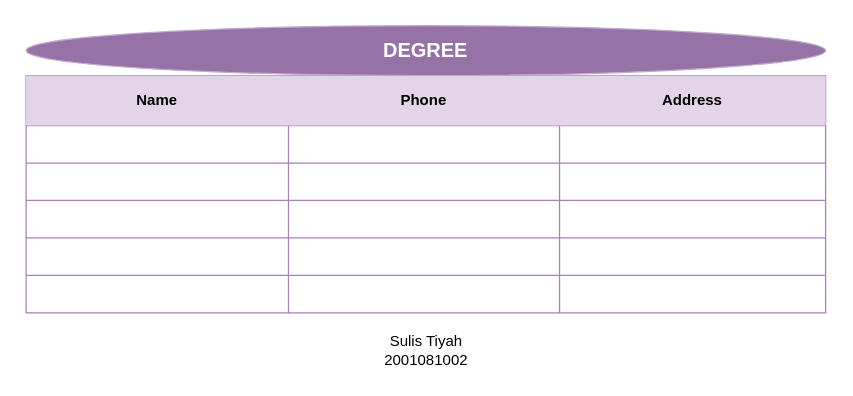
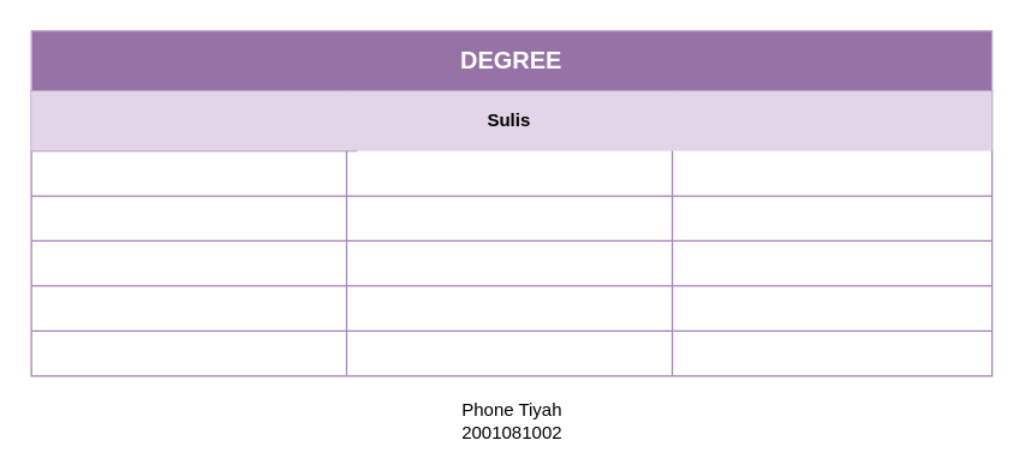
  <mxCell id="0" />
  <mxCell id="1" parent="0" />
- <mxCell id="2" value="&lt;b&gt;&lt;font style=&quot;font-size: 16px&quot; color=&quot;#ffffff&quot;&gt;DEGREE&lt;/font&gt;&lt;/b&gt;" style="ellipse;whiteSpace=wrap;html=1;shadow=0;sketch=0;strokeColor=#C3ABD0;strokeWidth=1;fillColor=#9673A6;gradientColor=none;" vertex="1" parent="1"><mxGeometry x="20" y="20" width="640" height="40" as="geometry" /></mxCell>
- <mxCell id="3" value="Sulis Tiyah&lt;br&gt;2001081002" style="text;html=1;resizable=0;autosize=1;align=center;verticalAlign=middle;points=[];fillColor=none;strokeColor=none;rounded=0;shadow=0;sketch=0;" vertex="1" parent="1"><mxGeometry x="300" y="265" width="80" height="30" as="geometry" /></mxCell>
+ <mxCell id="2" value="&lt;b&gt;&lt;font style=&quot;font-size: 16px&quot; color=&quot;#ffffff&quot;&gt;DEGREE&lt;/font&gt;&lt;/b&gt;" style="whiteSpace=wrap;html=1;rounded=0;shadow=0;sketch=0;strokeColor=#C3ABD0;strokeWidth=1;fillColor=#9673A6;gradientColor=none;" vertex="1" parent="1"><mxGeometry x="20" y="20" width="640" height="40" as="geometry" /></mxCell>
+ <mxCell id="3" value="Phone Tiyah&lt;br&gt;2001081002" style="text;html=1;resizable=0;autosize=1;align=center;verticalAlign=middle;points=[];fillColor=none;strokeColor=none;rounded=0;shadow=0;sketch=0;" vertex="1" parent="1"><mxGeometry x="300" y="265" width="80" height="30" as="geometry" /></mxCell>
  <mxCell id="4" value="" style="shape=table;html=1;whiteSpace=wrap;startSize=0;container=1;collapsible=0;childLayout=tableLayout;strokeColor=#A680B8;" vertex="1" parent="1"><mxGeometry x="20" y="60" width="640" height="190" as="geometry" /></mxCell>
  <mxCell id="5" value="" style="shape=partialRectangle;html=1;whiteSpace=wrap;collapsible=0;dropTarget=0;pointerEvents=0;fillColor=#e1d5e7;top=0;left=0;bottom=0;right=0;points=[[0,0.5],[1,0.5]];portConstraint=eastwest;strokeColor=#9673a6;" vertex="1" parent="4"><mxGeometry width="640" height="40" as="geometry" /></mxCell>
- <mxCell id="6" value="&lt;b&gt;Name&lt;/b&gt;" style="shape=partialRectangle;html=1;whiteSpace=wrap;connectable=0;overflow=hidden;fillColor=none;top=0;left=0;bottom=0;right=0;" vertex="1" parent="5"><mxGeometry width="210" height="40" as="geometry" /></mxCell>
- <mxCell id="7" value="&lt;b&gt;Phone&lt;/b&gt;" style="shape=partialRectangle;html=1;whiteSpace=wrap;connectable=0;overflow=hidden;fillColor=none;top=0;left=0;bottom=0;right=0;" vertex="1" parent="5"><mxGeometry x="210" width="217" height="40" as="geometry" /></mxCell>
- <mxCell id="8" value="&lt;b&gt;Address&lt;/b&gt;" style="shape=partialRectangle;html=1;whiteSpace=wrap;connectable=0;overflow=hidden;fillColor=none;top=0;left=0;bottom=0;right=0;" vertex="1" parent="5"><mxGeometry x="427" width="213" height="40" as="geometry" /></mxCell>
+ <mxCell id="7" value="&lt;b&gt;Sulis&lt;/b&gt;" style="shape=partialRectangle;html=1;whiteSpace=wrap;connectable=0;overflow=hidden;fillColor=none;top=0;left=0;bottom=0;right=0;" vertex="1" parent="5"><mxGeometry x="210" width="217" height="40" as="geometry" /></mxCell>
  <mxCell id="9" value="" style="shape=partialRectangle;html=1;whiteSpace=wrap;collapsible=0;dropTarget=0;pointerEvents=0;fillColor=none;top=0;left=0;bottom=0;right=0;points=[[0,0.5],[1,0.5]];portConstraint=eastwest;" vertex="1" parent="4"><mxGeometry y="40" width="640" height="30" as="geometry" /></mxCell>
  <mxCell id="10" value="" style="shape=partialRectangle;html=1;whiteSpace=wrap;connectable=0;overflow=hidden;fillColor=none;top=0;left=0;bottom=0;right=0;" vertex="1" parent="9"><mxGeometry width="210" height="30" as="geometry" /></mxCell>
  <mxCell id="11" value="" style="shape=partialRectangle;html=1;whiteSpace=wrap;connectable=0;overflow=hidden;fillColor=none;top=0;left=0;bottom=0;right=0;" vertex="1" parent="9"><mxGeometry x="210" width="217" height="30" as="geometry" /></mxCell>
  <mxCell id="12" value="" style="shape=partialRectangle;html=1;whiteSpace=wrap;connectable=0;overflow=hidden;fillColor=none;top=0;left=0;bottom=0;right=0;" vertex="1" parent="9"><mxGeometry x="427" width="213" height="30" as="geometry" /></mxCell>
  <mxCell id="13" value="" style="shape=partialRectangle;html=1;whiteSpace=wrap;collapsible=0;dropTarget=0;pointerEvents=0;fillColor=none;top=0;left=0;bottom=0;right=0;points=[[0,0.5],[1,0.5]];portConstraint=eastwest;" vertex="1" parent="4"><mxGeometry y="70" width="640" height="30" as="geometry" /></mxCell>
  <mxCell id="14" value="" style="shape=partialRectangle;html=1;whiteSpace=wrap;connectable=0;overflow=hidden;fillColor=none;top=0;left=0;bottom=0;right=0;" vertex="1" parent="13"><mxGeometry width="210" height="30" as="geometry" /></mxCell>
  <mxCell id="15" value="" style="shape=partialRectangle;html=1;whiteSpace=wrap;connectable=0;overflow=hidden;fillColor=none;top=0;left=0;bottom=0;right=0;" vertex="1" parent="13"><mxGeometry x="210" width="217" height="30" as="geometry" /></mxCell>
  <mxCell id="16" value="" style="shape=partialRectangle;html=1;whiteSpace=wrap;connectable=0;overflow=hidden;fillColor=none;top=0;left=0;bottom=0;right=0;" vertex="1" parent="13"><mxGeometry x="427" width="213" height="30" as="geometry" /></mxCell>
  <mxCell id="17" value="" style="shape=partialRectangle;html=1;whiteSpace=wrap;collapsible=0;dropTarget=0;pointerEvents=0;fillColor=none;top=0;left=0;bottom=0;right=0;points=[[0,0.5],[1,0.5]];portConstraint=eastwest;" vertex="1" parent="4"><mxGeometry y="100" width="640" height="30" as="geometry" /></mxCell>
  <mxCell id="18" value="" style="shape=partialRectangle;html=1;whiteSpace=wrap;connectable=0;overflow=hidden;fillColor=none;top=0;left=0;bottom=0;right=0;" vertex="1" parent="17"><mxGeometry width="210" height="30" as="geometry" /></mxCell>
  <mxCell id="19" value="" style="shape=partialRectangle;html=1;whiteSpace=wrap;connectable=0;overflow=hidden;fillColor=none;top=0;left=0;bottom=0;right=0;" vertex="1" parent="17"><mxGeometry x="210" width="217" height="30" as="geometry" /></mxCell>
  <mxCell id="20" value="" style="shape=partialRectangle;html=1;whiteSpace=wrap;connectable=0;overflow=hidden;fillColor=none;top=0;left=0;bottom=0;right=0;" vertex="1" parent="17"><mxGeometry x="427" width="213" height="30" as="geometry" /></mxCell>
  <mxCell id="21" value="" style="shape=partialRectangle;html=1;whiteSpace=wrap;collapsible=0;dropTarget=0;pointerEvents=0;fillColor=none;top=0;left=0;bottom=0;right=0;points=[[0,0.5],[1,0.5]];portConstraint=eastwest;" vertex="1" parent="4"><mxGeometry y="130" width="640" height="30" as="geometry" /></mxCell>
  <mxCell id="22" value="" style="shape=partialRectangle;html=1;whiteSpace=wrap;connectable=0;overflow=hidden;fillColor=none;top=0;left=0;bottom=0;right=0;" vertex="1" parent="21"><mxGeometry width="210" height="30" as="geometry" /></mxCell>
  <mxCell id="23" value="" style="shape=partialRectangle;html=1;whiteSpace=wrap;connectable=0;overflow=hidden;fillColor=none;top=0;left=0;bottom=0;right=0;" vertex="1" parent="21"><mxGeometry x="210" width="217" height="30" as="geometry" /></mxCell>
  <mxCell id="24" value="" style="shape=partialRectangle;html=1;whiteSpace=wrap;connectable=0;overflow=hidden;fillColor=none;top=0;left=0;bottom=0;right=0;" vertex="1" parent="21"><mxGeometry x="427" width="213" height="30" as="geometry" /></mxCell>
  <mxCell id="25" value="" style="shape=partialRectangle;html=1;whiteSpace=wrap;collapsible=0;dropTarget=0;pointerEvents=0;fillColor=none;top=0;left=0;bottom=0;right=0;points=[[0,0.5],[1,0.5]];portConstraint=eastwest;" vertex="1" parent="4"><mxGeometry y="160" width="640" height="30" as="geometry" /></mxCell>
  <mxCell id="26" value="" style="shape=partialRectangle;html=1;whiteSpace=wrap;connectable=0;overflow=hidden;fillColor=none;top=0;left=0;bottom=0;right=0;" vertex="1" parent="25"><mxGeometry width="210" height="30" as="geometry" /></mxCell>
  <mxCell id="27" value="" style="shape=partialRectangle;html=1;whiteSpace=wrap;connectable=0;overflow=hidden;fillColor=none;top=0;left=0;bottom=0;right=0;" vertex="1" parent="25"><mxGeometry x="210" width="217" height="30" as="geometry" /></mxCell>
  <mxCell id="28" value="" style="shape=partialRectangle;html=1;whiteSpace=wrap;connectable=0;overflow=hidden;fillColor=none;top=0;left=0;bottom=0;right=0;" vertex="1" parent="25"><mxGeometry x="427" width="213" height="30" as="geometry" /></mxCell>
